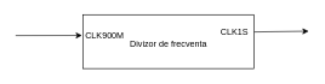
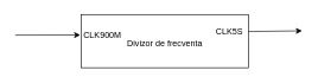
  <mxCell id="0" />
  <mxCell id="1" parent="0" />
  <mxCell id="2" value="&lt;font style=&quot;font-size: 12px;&quot; color=&quot;#000000&quot;&gt;Divizor de frecventa&lt;/font&gt;" style="rounded=0;whiteSpace=wrap;html=1;fillColor=none;strokeColor=#000000;fontSize=24;" vertex="1" parent="1"><mxGeometry x="113" y="20" width="236" height="75" as="geometry" /></mxCell>
  <mxCell id="3" value="" style="endArrow=classic;html=1;rounded=0;strokeColor=#000000;entryX=-0.006;entryY=0.385;entryDx=0;entryDy=0;entryPerimeter=0;" edge="1" parent="1" target="2"><mxGeometry width="50" height="50" relative="1" as="geometry"><mxPoint x="20" y="49" as="sourcePoint" /><mxPoint x="104" y="49" as="targetPoint" /></mxGeometry></mxCell>
  <mxCell id="4" value="" style="endArrow=classic;html=1;rounded=0;strokeColor=#000000;" edge="1" parent="1"><mxGeometry width="50" height="50" relative="1" as="geometry"><mxPoint x="349" y="44" as="sourcePoint" /><mxPoint x="424" y="43" as="targetPoint" /></mxGeometry></mxCell>
  <mxCell id="5" value="&lt;font color=&quot;#000000&quot;&gt;CLK900M&lt;/font&gt;" style="text;html=1;strokeColor=none;fillColor=none;align=center;verticalAlign=middle;whiteSpace=wrap;rounded=0;" vertex="1" parent="1"><mxGeometry x="113" y="34" width="60" height="30" as="geometry" /></mxCell>
- <mxCell id="6" value="&lt;font color=&quot;#000000&quot;&gt;CLK1S&lt;/font&gt;" style="text;html=1;strokeColor=none;fillColor=none;align=center;verticalAlign=middle;whiteSpace=wrap;rounded=0;" vertex="1" parent="1"><mxGeometry x="292" y="29" width="60" height="30" as="geometry" /></mxCell>
+ <mxCell id="6" value="&lt;font color=&quot;#000000&quot;&gt;CLK5S&lt;/font&gt;" style="text;html=1;strokeColor=none;fillColor=none;align=center;verticalAlign=middle;whiteSpace=wrap;rounded=0;" vertex="1" parent="1"><mxGeometry x="292" y="29" width="60" height="30" as="geometry" /></mxCell>
